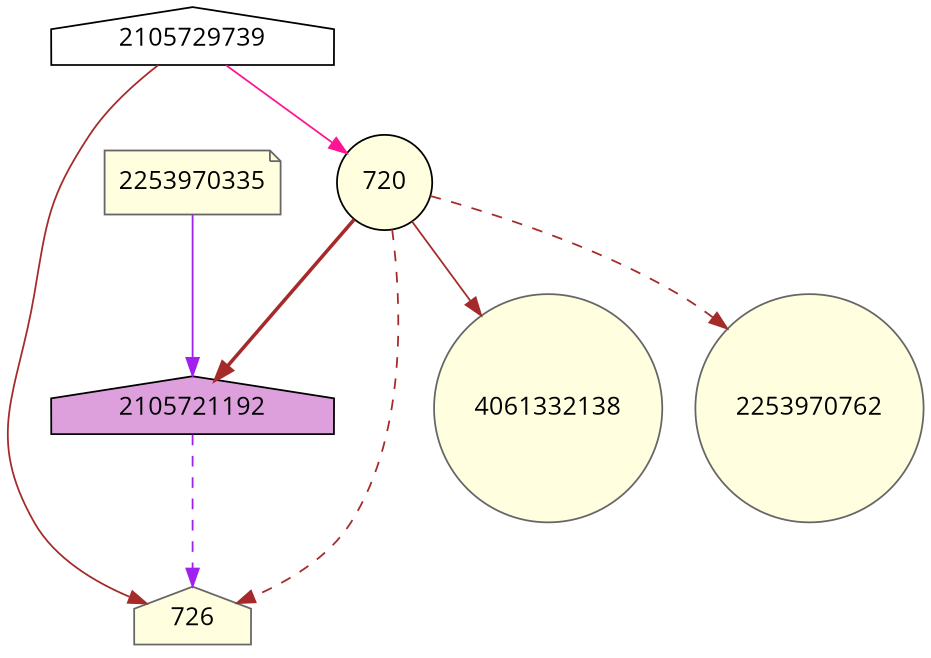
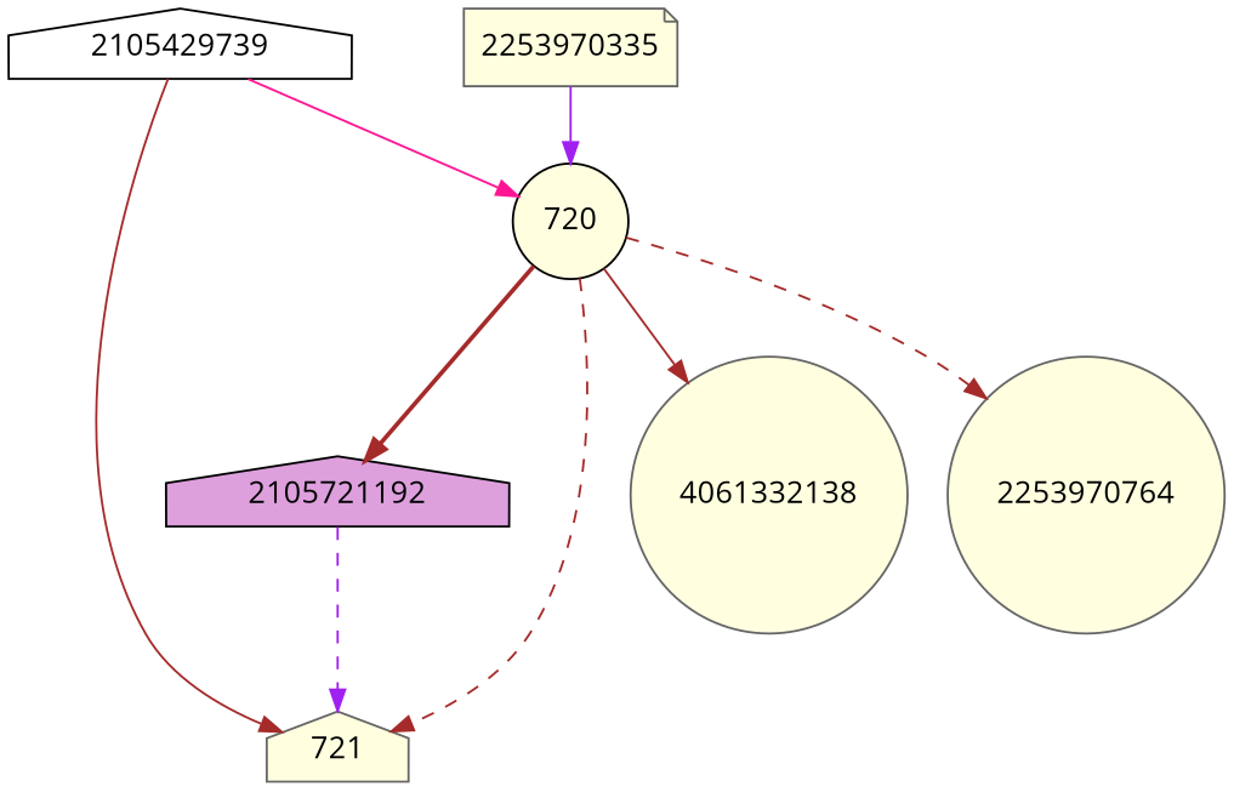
  strict digraph {
    fontname="Open Sans"
    node [color=gray40 fillcolor=lightyellow fontname="Open Sans" shape=house style=filled]
    edge [color=brown fontname="Open Sans" style=solid]
    2105721192 [color=black fillcolor=plum]
-   721 [label=726]
+   721
    4061332138 [shape=circle]
    720 [color=black shape=circle]
-   2253970764 [shape=circle label=2253970762]
-   2105729739 [color=black fillcolor=white]
+   2253970764 [shape=circle]
+   2105729739 [color=black fillcolor=white label=2105429739]
    2253970335 [shape=note]
    2105721192 -> 721 [color=purple style=dashed]
    720 -> 2105721192 [style=bold]
    720 -> 721 [style=dashed]
    720 -> 4061332138
    720 -> 2253970764 [style=dashed]
    2105729739 -> 721
    2105729739 -> 720 [color=deeppink]
-   2253970335 -> 2105721192 [color=purple]
+   2253970335 -> 720 [color=purple]
  }
